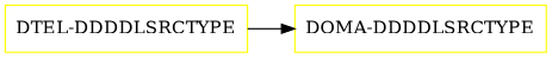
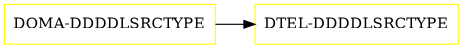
  digraph {
    rankdir=LR
    node [color=yellow shape=box]
    "DTEL-DDDDLSRCTYPE"
    "DOMA-DDDDLSRCTYPE"
-   "DTEL-DDDDLSRCTYPE" -> "DOMA-DDDDLSRCTYPE"
+   "DOMA-DDDDLSRCTYPE" -> "DTEL-DDDDLSRCTYPE"
  }
